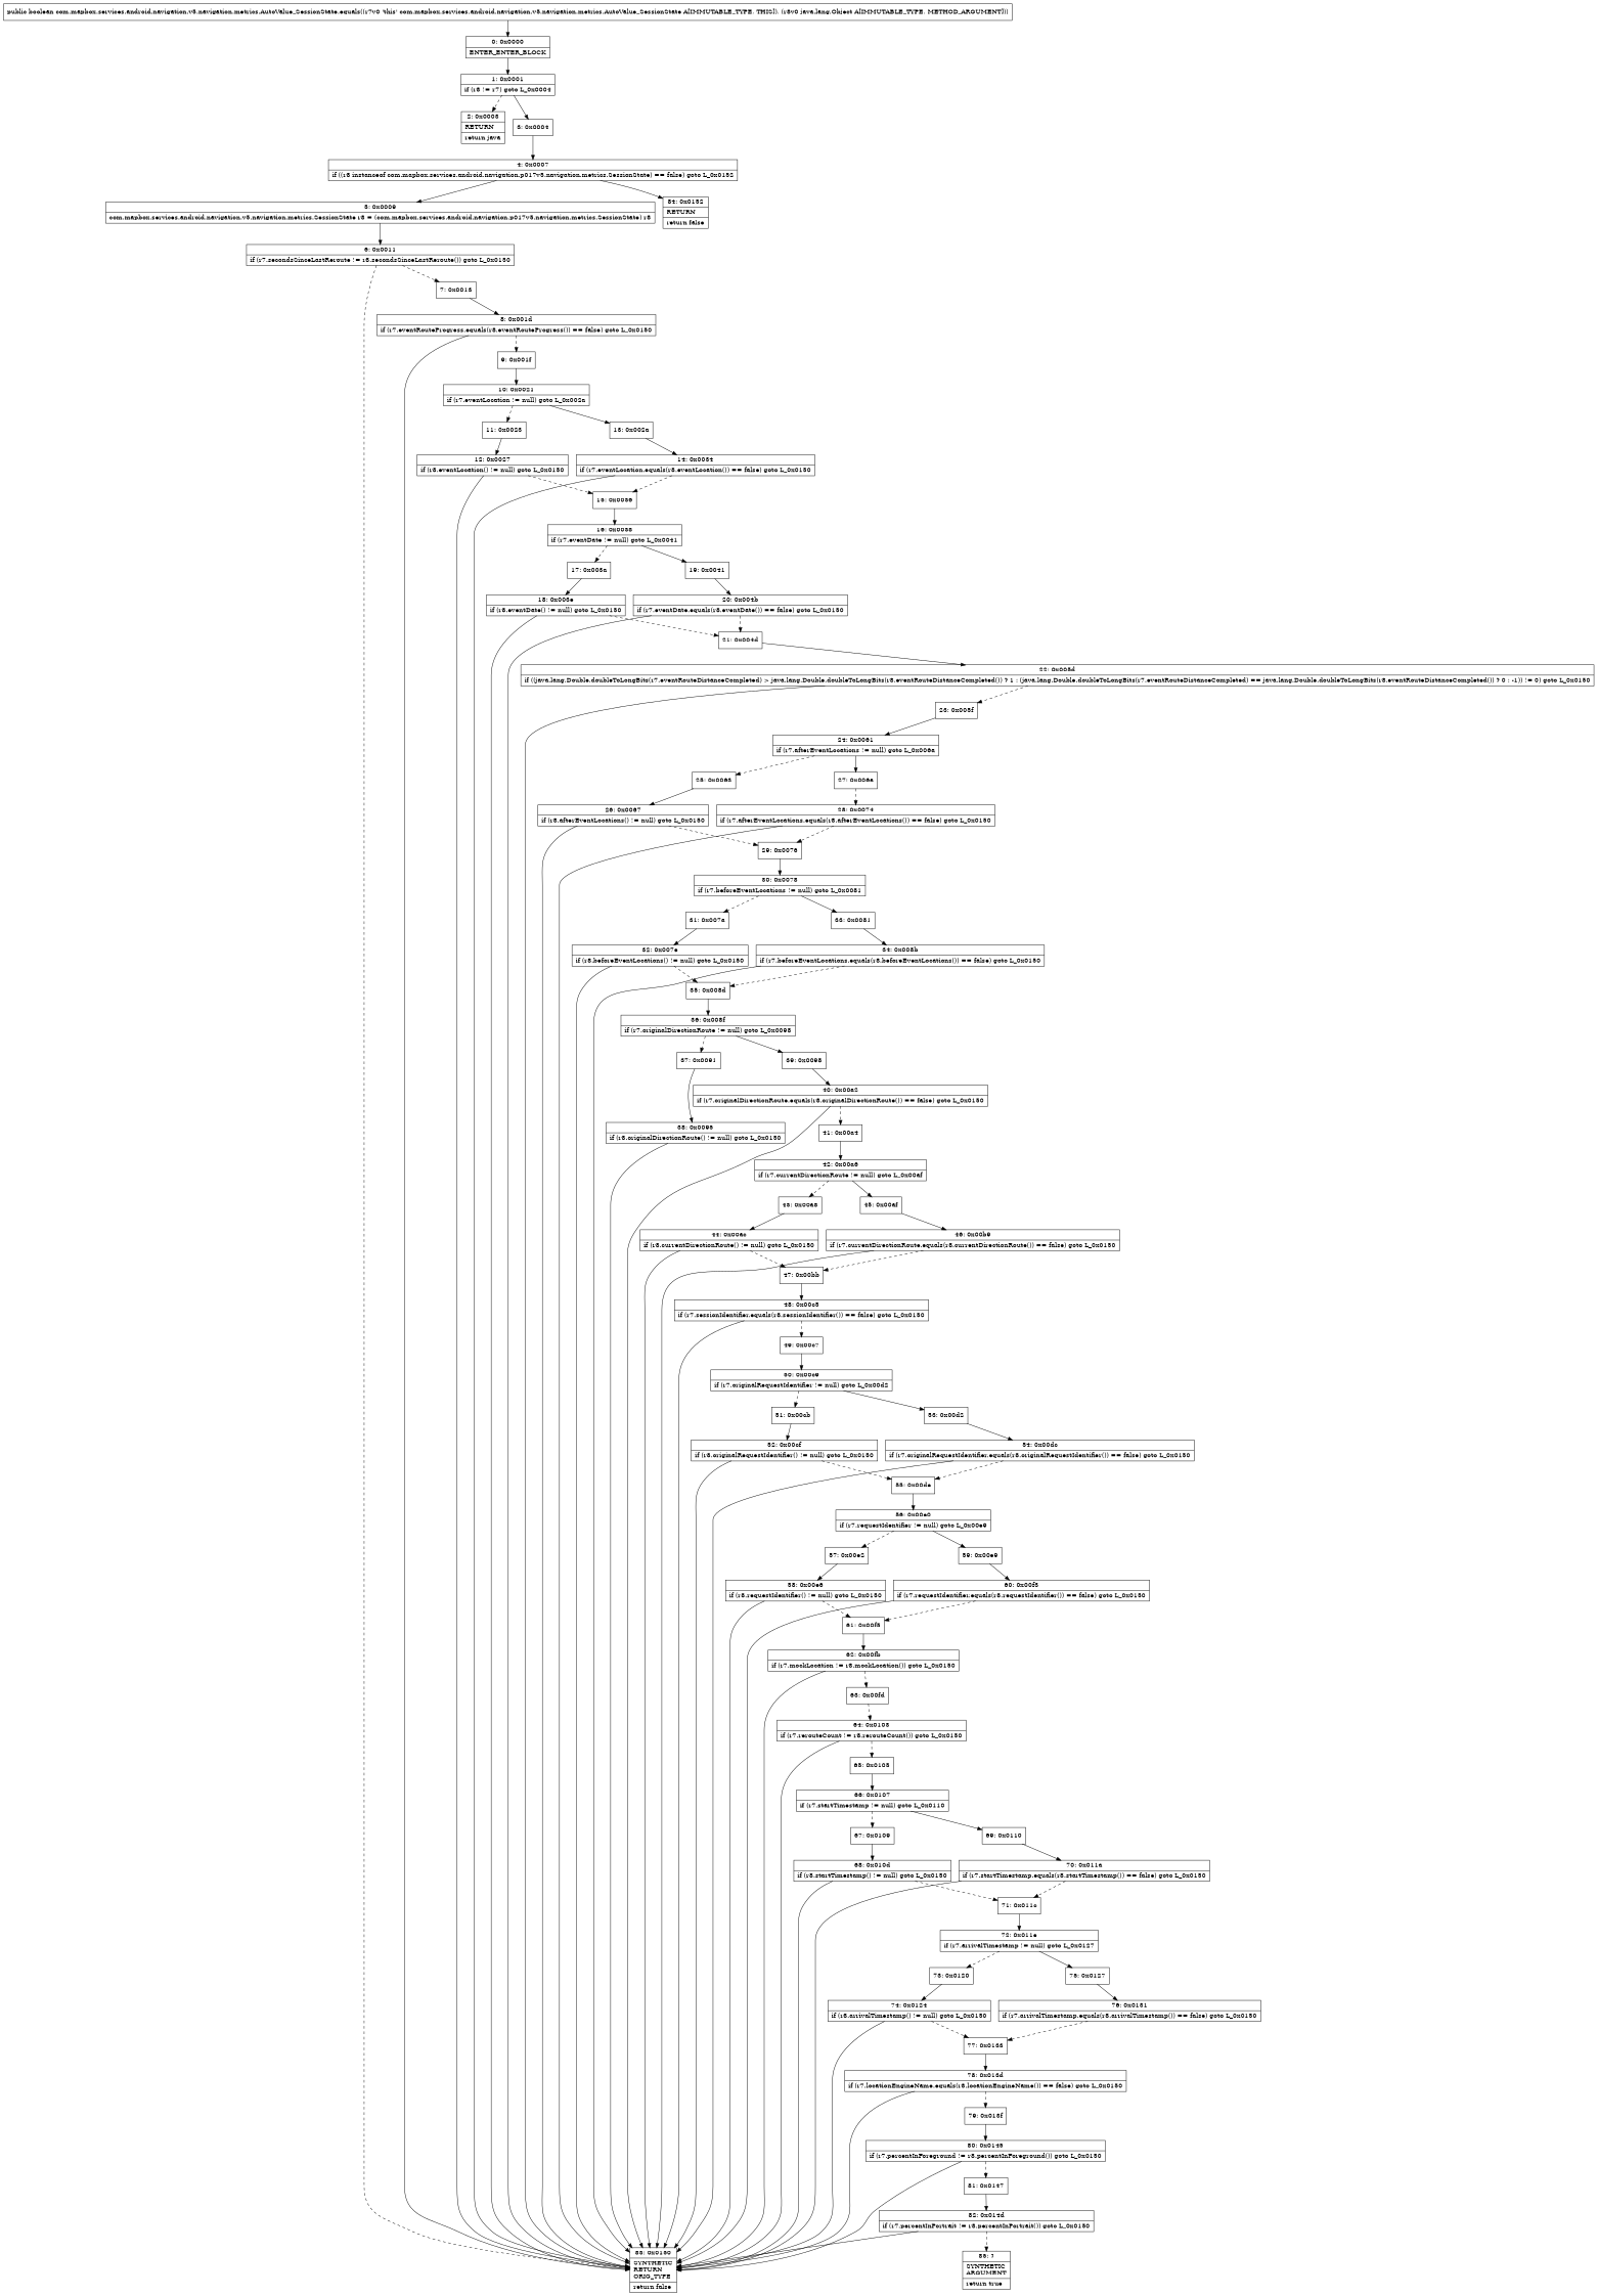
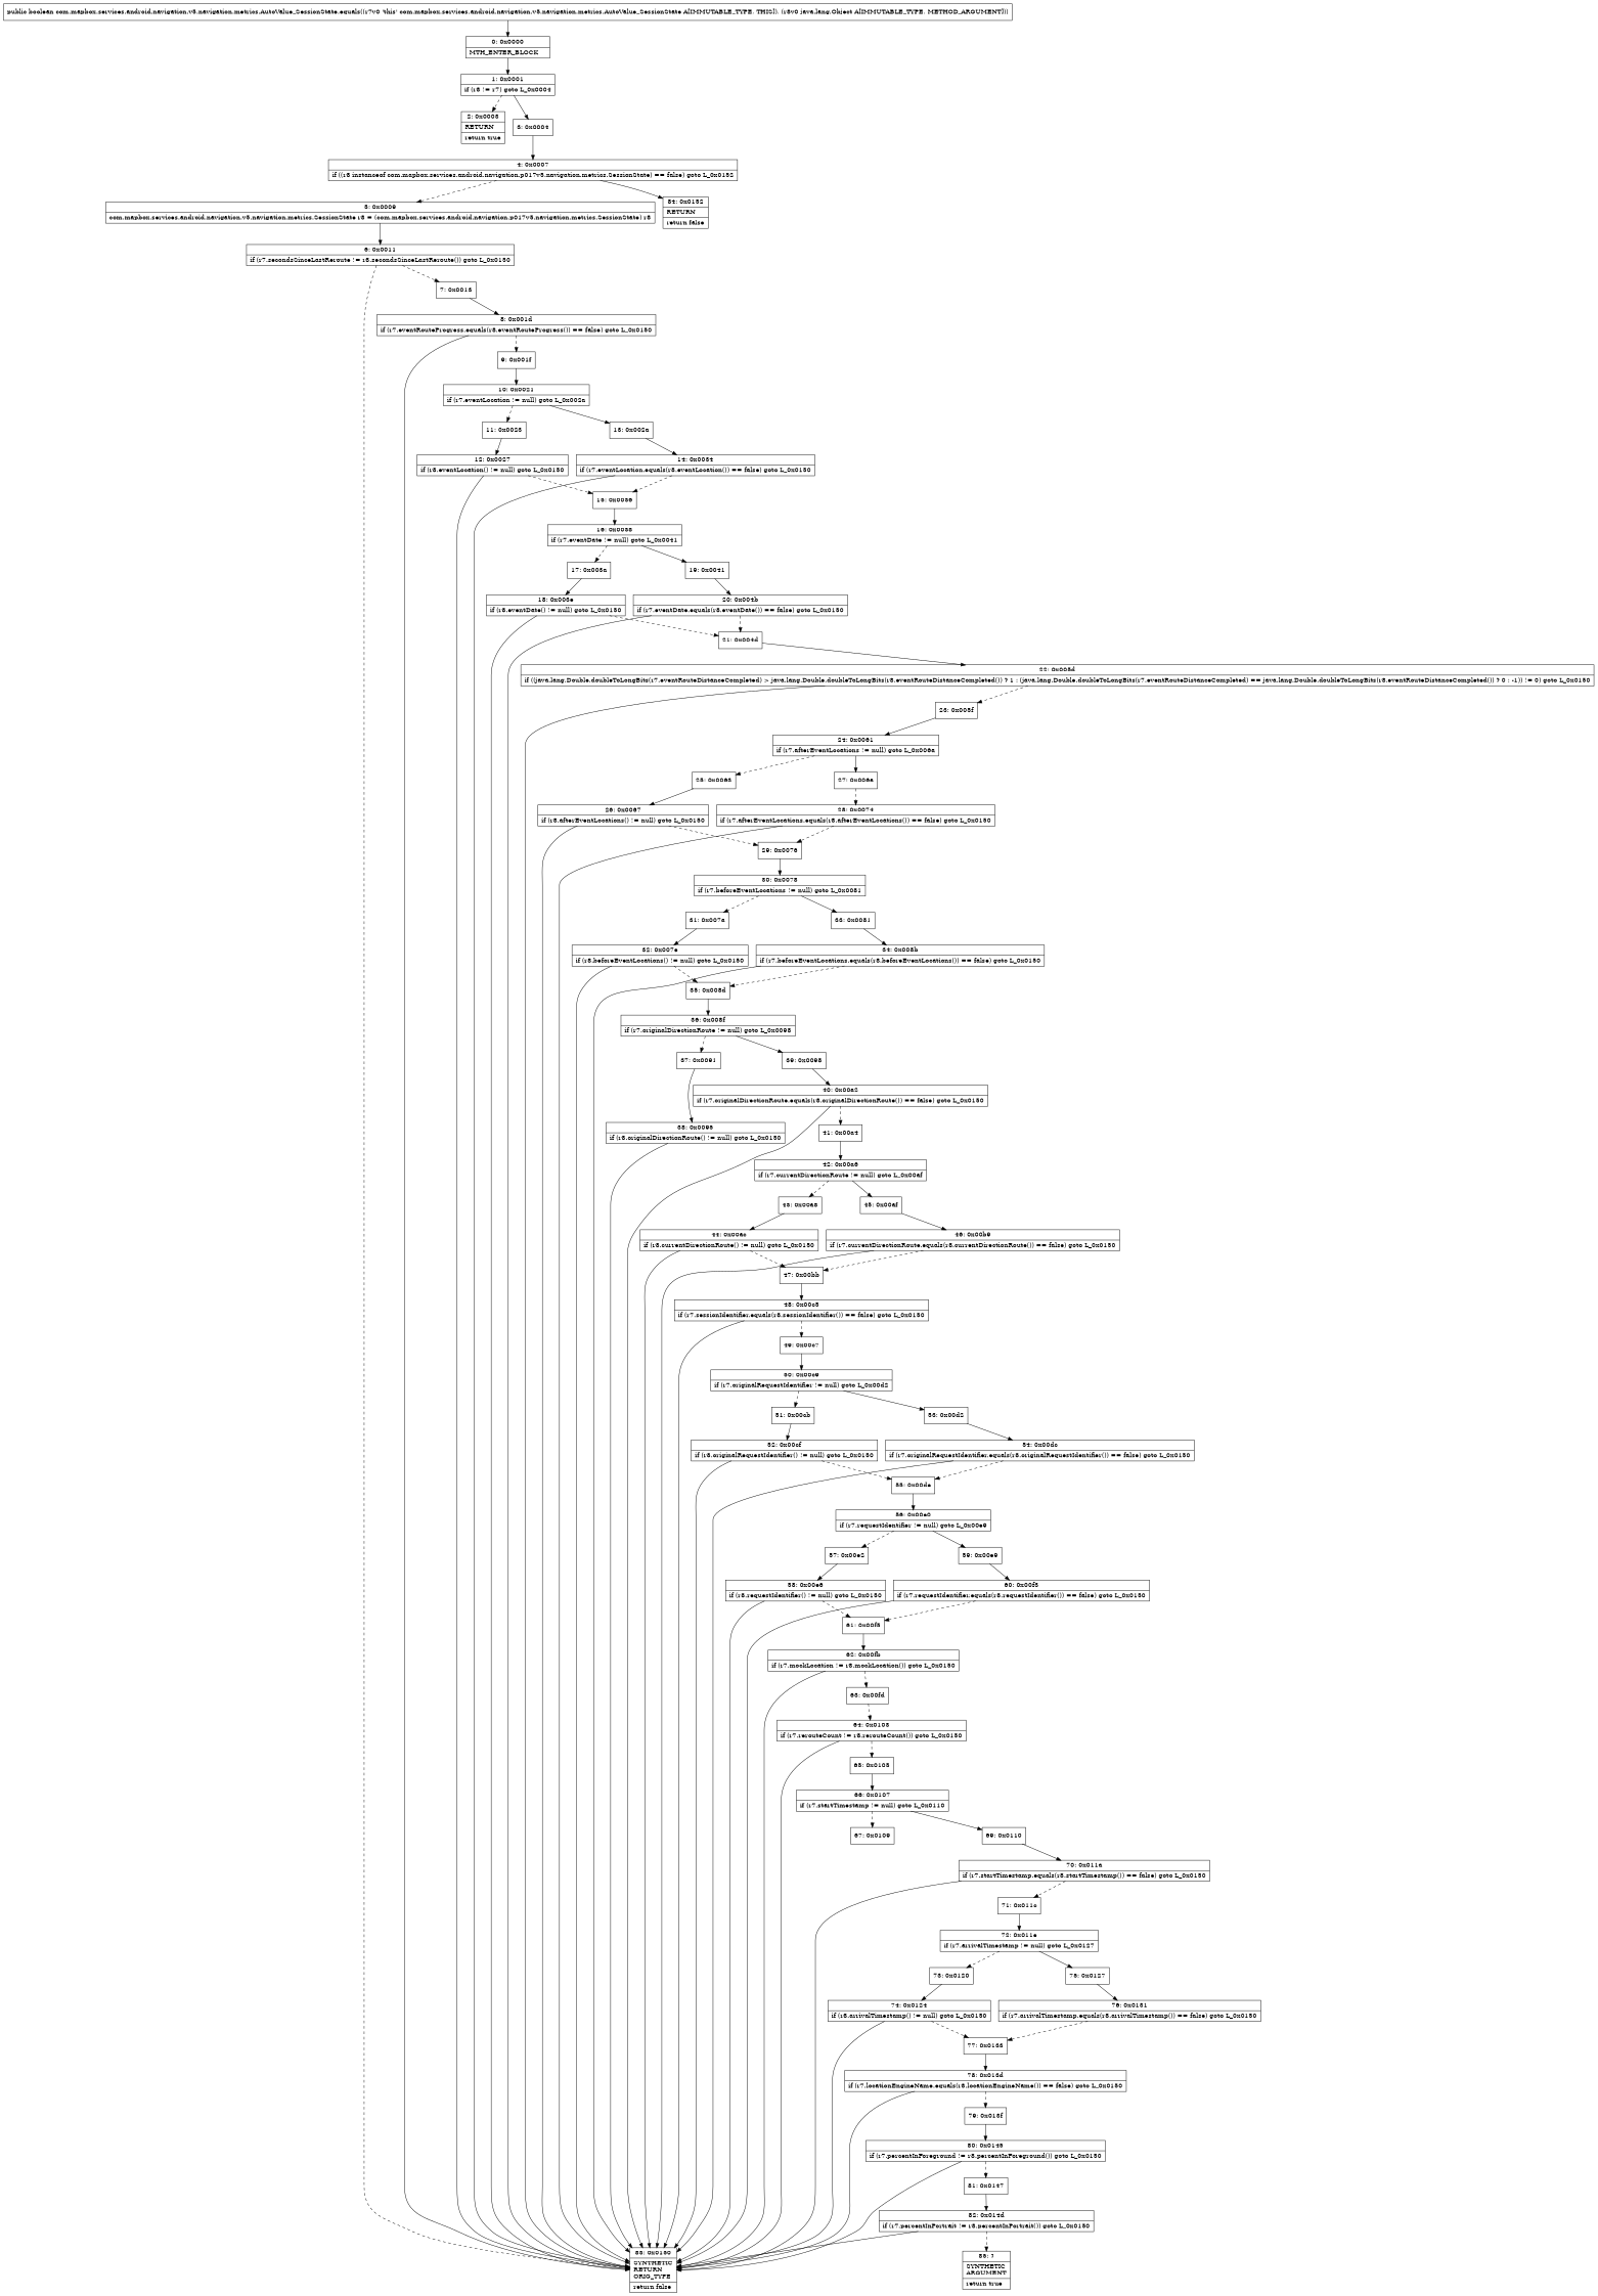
  digraph {
    node [shape=record]
-   n1 [label="{0\:\ 0x0000|ENTER_ENTER_BLOCK\l}"]
+   n1 [label="{0\:\ 0x0000|MTH_ENTER_BLOCK\l}"]
    n2 [label="{1\:\ 0x0001|if (r8 != r7) goto L_0x0004\l}"]
-   n3 [label="{2\:\ 0x0003|RETURN\l|return java\l}"]
+   n3 [label="{2\:\ 0x0003|RETURN\l|return true\l}"]
    n4 [label="{3\:\ 0x0004}"]
    n5 [label="{4\:\ 0x0007|if ((r8 instanceof com.mapbox.services.android.navigation.p017v5.navigation.metrics.SessionState) == false) goto L_0x0152\l}"]
    n6 [label="{5\:\ 0x0009|com.mapbox.services.android.navigation.v5.navigation.metrics.SessionState r8 = (com.mapbox.services.android.navigation.p017v5.navigation.metrics.SessionState) r8\l}"]
    n7 [label="{84\:\ 0x0152|RETURN\l|return false\l}"]
    n8 [label="{6\:\ 0x0011|if (r7.secondsSinceLastReroute != r8.secondsSinceLastReroute()) goto L_0x0150\l}"]
    n9 [label="{7\:\ 0x0013}"]
    n10 [label="{83\:\ 0x0150|SYNTHETIC\lRETURN\lORIG_TYPE\l|return false\l}"]
    n11 [label="{8\:\ 0x001d|if (r7.eventRouteProgress.equals(r8.eventRouteProgress()) == false) goto L_0x0150\l}"]
    n12 [label="{9\:\ 0x001f}"]
    n13 [label="{10\:\ 0x0021|if (r7.eventLocation != null) goto L_0x002a\l}"]
    n14 [label="{11\:\ 0x0023}"]
    n15 [label="{13\:\ 0x002a}"]
    n16 [label="{12\:\ 0x0027|if (r8.eventLocation() != null) goto L_0x0150\l}"]
    n17 [label="{14\:\ 0x0034|if (r7.eventLocation.equals(r8.eventLocation()) == false) goto L_0x0150\l}"]
    n18 [label="{15\:\ 0x0036}"]
    n19 [label="{16\:\ 0x0038|if (r7.eventDate != null) goto L_0x0041\l}"]
    n20 [label="{17\:\ 0x003a}"]
    n21 [label="{19\:\ 0x0041}"]
    n22 [label="{18\:\ 0x003e|if (r8.eventDate() != null) goto L_0x0150\l}"]
    n23 [label="{20\:\ 0x004b|if (r7.eventDate.equals(r8.eventDate()) == false) goto L_0x0150\l}"]
    n24 [label="{21\:\ 0x004d}"]
    n25 [label="{22\:\ 0x005d|if ((java.lang.Double.doubleToLongBits(r7.eventRouteDistanceCompleted) \> java.lang.Double.doubleToLongBits(r8.eventRouteDistanceCompleted()) ? 1 : (java.lang.Double.doubleToLongBits(r7.eventRouteDistanceCompleted) == java.lang.Double.doubleToLongBits(r8.eventRouteDistanceCompleted()) ? 0 : \-1)) != 0) goto L_0x0150\l}"]
    n26 [label="{23\:\ 0x005f}"]
    n27 [label="{24\:\ 0x0061|if (r7.afterEventLocations != null) goto L_0x006a\l}"]
    n28 [label="{25\:\ 0x0063}"]
    n29 [label="{27\:\ 0x006a}"]
    n30 [label="{26\:\ 0x0067|if (r8.afterEventLocations() != null) goto L_0x0150\l}"]
    n31 [label="{28\:\ 0x0074|if (r7.afterEventLocations.equals(r8.afterEventLocations()) == false) goto L_0x0150\l}"]
    n32 [label="{29\:\ 0x0076}"]
    n33 [label="{30\:\ 0x0078|if (r7.beforeEventLocations != null) goto L_0x0081\l}"]
    n34 [label="{31\:\ 0x007a}"]
    n35 [label="{33\:\ 0x0081}"]
    n36 [label="{32\:\ 0x007e|if (r8.beforeEventLocations() != null) goto L_0x0150\l}"]
    n37 [label="{34\:\ 0x008b|if (r7.beforeEventLocations.equals(r8.beforeEventLocations()) == false) goto L_0x0150\l}"]
    n38 [label="{35\:\ 0x008d}"]
    n39 [label="{36\:\ 0x008f|if (r7.originalDirectionRoute != null) goto L_0x0098\l}"]
    n40 [label="{37\:\ 0x0091}"]
    n41 [label="{39\:\ 0x0098}"]
    n42 [label="{38\:\ 0x0095|if (r8.originalDirectionRoute() != null) goto L_0x0150\l}"]
    n43 [label="{40\:\ 0x00a2|if (r7.originalDirectionRoute.equals(r8.originalDirectionRoute()) == false) goto L_0x0150\l}"]
    n44 [label="{41\:\ 0x00a4}"]
    n45 [label="{42\:\ 0x00a6|if (r7.currentDirectionRoute != null) goto L_0x00af\l}"]
    n46 [label="{43\:\ 0x00a8}"]
    n47 [label="{45\:\ 0x00af}"]
    n48 [label="{44\:\ 0x00ac|if (r8.currentDirectionRoute() != null) goto L_0x0150\l}"]
    n49 [label="{46\:\ 0x00b9|if (r7.currentDirectionRoute.equals(r8.currentDirectionRoute()) == false) goto L_0x0150\l}"]
    n50 [label="{47\:\ 0x00bb}"]
    n51 [label="{48\:\ 0x00c5|if (r7.sessionIdentifier.equals(r8.sessionIdentifier()) == false) goto L_0x0150\l}"]
    n52 [label="{49\:\ 0x00c7}"]
    n53 [label="{50\:\ 0x00c9|if (r7.originalRequestIdentifier != null) goto L_0x00d2\l}"]
    n54 [label="{51\:\ 0x00cb}"]
    n55 [label="{53\:\ 0x00d2}"]
    n56 [label="{52\:\ 0x00cf|if (r8.originalRequestIdentifier() != null) goto L_0x0150\l}"]
    n57 [label="{54\:\ 0x00dc|if (r7.originalRequestIdentifier.equals(r8.originalRequestIdentifier()) == false) goto L_0x0150\l}"]
    n58 [label="{55\:\ 0x00de}"]
    n59 [label="{56\:\ 0x00e0|if (r7.requestIdentifier != null) goto L_0x00e9\l}"]
    n60 [label="{57\:\ 0x00e2}"]
    n61 [label="{59\:\ 0x00e9}"]
    n62 [label="{58\:\ 0x00e6|if (r8.requestIdentifier() != null) goto L_0x0150\l}"]
    n63 [label="{60\:\ 0x00f3|if (r7.requestIdentifier.equals(r8.requestIdentifier()) == false) goto L_0x0150\l}"]
    n64 [label="{61\:\ 0x00f5}"]
    n65 [label="{62\:\ 0x00fb|if (r7.mockLocation != r8.mockLocation()) goto L_0x0150\l}"]
    n66 [label="{63\:\ 0x00fd}"]
    n67 [label="{64\:\ 0x0103|if (r7.rerouteCount != r8.rerouteCount()) goto L_0x0150\l}"]
    n68 [label="{65\:\ 0x0105}"]
    n69 [label="{66\:\ 0x0107|if (r7.startTimestamp != null) goto L_0x0110\l}"]
    n70 [label="{67\:\ 0x0109}"]
    n71 [label="{69\:\ 0x0110}"]
-   n72 [label="{68\:\ 0x010d|if (r8.startTimestamp() != null) goto L_0x0150\l}"]
    n73 [label="{70\:\ 0x011a|if (r7.startTimestamp.equals(r8.startTimestamp()) == false) goto L_0x0150\l}"]
    n74 [label="{71\:\ 0x011c}"]
    n75 [label="{72\:\ 0x011e|if (r7.arrivalTimestamp != null) goto L_0x0127\l}"]
    n76 [label="{73\:\ 0x0120}"]
    n77 [label="{75\:\ 0x0127}"]
    n78 [label="{74\:\ 0x0124|if (r8.arrivalTimestamp() != null) goto L_0x0150\l}"]
    n79 [label="{76\:\ 0x0131|if (r7.arrivalTimestamp.equals(r8.arrivalTimestamp()) == false) goto L_0x0150\l}"]
    n80 [label="{77\:\ 0x0133}"]
    n81 [label="{78\:\ 0x013d|if (r7.locationEngineName.equals(r8.locationEngineName()) == false) goto L_0x0150\l}"]
    n82 [label="{79\:\ 0x013f}"]
    n83 [label="{80\:\ 0x0145|if (r7.percentInForeground != r8.percentInForeground()) goto L_0x0150\l}"]
    n84 [label="{81\:\ 0x0147}"]
    n85 [label="{82\:\ 0x014d|if (r7.percentInPortrait != r8.percentInPortrait()) goto L_0x0150\l}"]
    n86 [label="{85\:\ ?|SYNTHETIC\lARGUMENT\l|return true\l}"]
    n87 [label="{public boolean com.mapbox.services.android.navigation.v5.navigation.metrics.AutoValue_SessionState.equals((r7v0 'this' com.mapbox.services.android.navigation.v5.navigation.metrics.AutoValue_SessionState A[IMMUTABLE_TYPE, THIS]), (r8v0 java.lang.Object A[IMMUTABLE_TYPE, METHOD_ARGUMENT])) }"]
    n1 -> n2
    n2 -> n3 [style=dashed]
    n2 -> n4
    n4 -> n5
-   n5 -> n6 [style=solid]
+   n5 -> n6 [style=dashed]
    n5 -> n7
    n6 -> n8
    n8 -> n9 [style=dashed]
    n8 -> n10 [style=dashed]
    n9 -> n11
    n11 -> n10
    n11 -> n12 [style=dashed]
    n12 -> n13
    n13 -> n14 [style=dashed]
    n13 -> n15
    n14 -> n16
    n15 -> n17
    n16 -> n10
    n16 -> n18 [style=dashed]
    n17 -> n10
    n17 -> n18 [style=dashed]
    n18 -> n19
    n19 -> n20 [style=dashed]
    n19 -> n21
    n20 -> n22
    n21 -> n23
    n22 -> n10
    n22 -> n24 [style=dashed]
    n23 -> n10
    n23 -> n24 [style=dashed]
    n24 -> n25
    n25 -> n10
    n25 -> n26 [style=dashed]
    n26 -> n27
    n27 -> n28 [style=dashed]
    n27 -> n29
    n28 -> n30
    n29 -> n31 [style=dashed]
    n30 -> n10
    n30 -> n32 [style=dashed]
    n31 -> n10
    n31 -> n32 [style=dashed]
    n32 -> n33
    n33 -> n34 [style=dashed]
    n33 -> n35
    n34 -> n36
    n35 -> n37
    n36 -> n10
    n36 -> n38 [style=dashed]
    n37 -> n10
    n37 -> n38 [style=dashed]
    n38 -> n39
    n39 -> n40 [style=dashed]
    n39 -> n41
    n40 -> n42
    n41 -> n43
    n42 -> n10
    n43 -> n10
    n43 -> n44 [style=dashed]
    n44 -> n45
    n45 -> n46 [style=dashed]
    n45 -> n47
    n46 -> n48
    n47 -> n49
    n48 -> n10
    n48 -> n50 [style=dashed]
    n49 -> n10
    n49 -> n50 [style=dashed]
    n50 -> n51
    n51 -> n10
    n51 -> n52 [style=dashed]
    n52 -> n53
    n53 -> n54 [style=dashed]
    n53 -> n55
    n54 -> n56
    n55 -> n57
    n56 -> n10
    n56 -> n58 [style=dashed]
    n57 -> n10
    n57 -> n58 [style=dashed]
    n58 -> n59
    n59 -> n60 [style=dashed]
    n59 -> n61
    n60 -> n62
    n61 -> n63
    n62 -> n10
    n62 -> n64 [style=dashed]
    n63 -> n10
    n63 -> n64 [style=dashed]
    n64 -> n65
    n65 -> n10
    n65 -> n66 [style=dashed]
    n66 -> n67 [style=dashed]
    n67 -> n10
    n67 -> n68 [style=dashed]
    n68 -> n69
    n69 -> n70 [style=dashed]
    n69 -> n71
-   n70 -> n72
    n71 -> n73
-   n72 -> n10
-   n72 -> n74 [style=dashed]
    n73 -> n10
    n73 -> n74 [style=dashed]
    n74 -> n75
    n75 -> n76 [style=dashed]
    n75 -> n77
    n76 -> n78
    n77 -> n79
    n78 -> n10
    n78 -> n80 [style=dashed]
    n79 -> n80 [style=dashed]
    n80 -> n81
    n81 -> n10
    n81 -> n82 [style=dashed]
    n82 -> n83
    n83 -> n10
    n83 -> n84 [style=dashed]
    n84 -> n85
    n85 -> n10
    n85 -> n86 [style=dashed]
    n87 -> n1
  }
